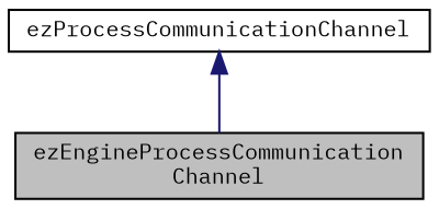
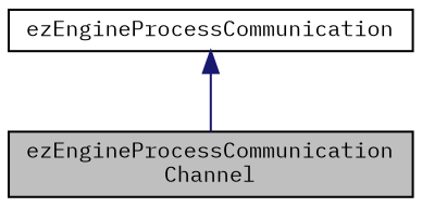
  digraph {
    fontname="IBM Plex Mono"
    node [color=black fontname="IBM Plex Mono" fontsize=10 shape=record style=filled]
    n1 [fillcolor=grey75 fontcolor=black height=0.2 label="ezEngineProcessCommunication\lChannel" width=0.4]
-   n2 [fillcolor=white height=0.2 label=ezProcessCommunicationChannel width=0.4]
+   n2 [fillcolor=white height=0.2 label=ezEngineProcessCommunication width=0.4]
    n2 -> n1 [color=midnightblue dir=back fontname="IBM Plex Mono" fontsize=10 labelfontname=Helvetica labelfontsize=10 style=solid]
  }
